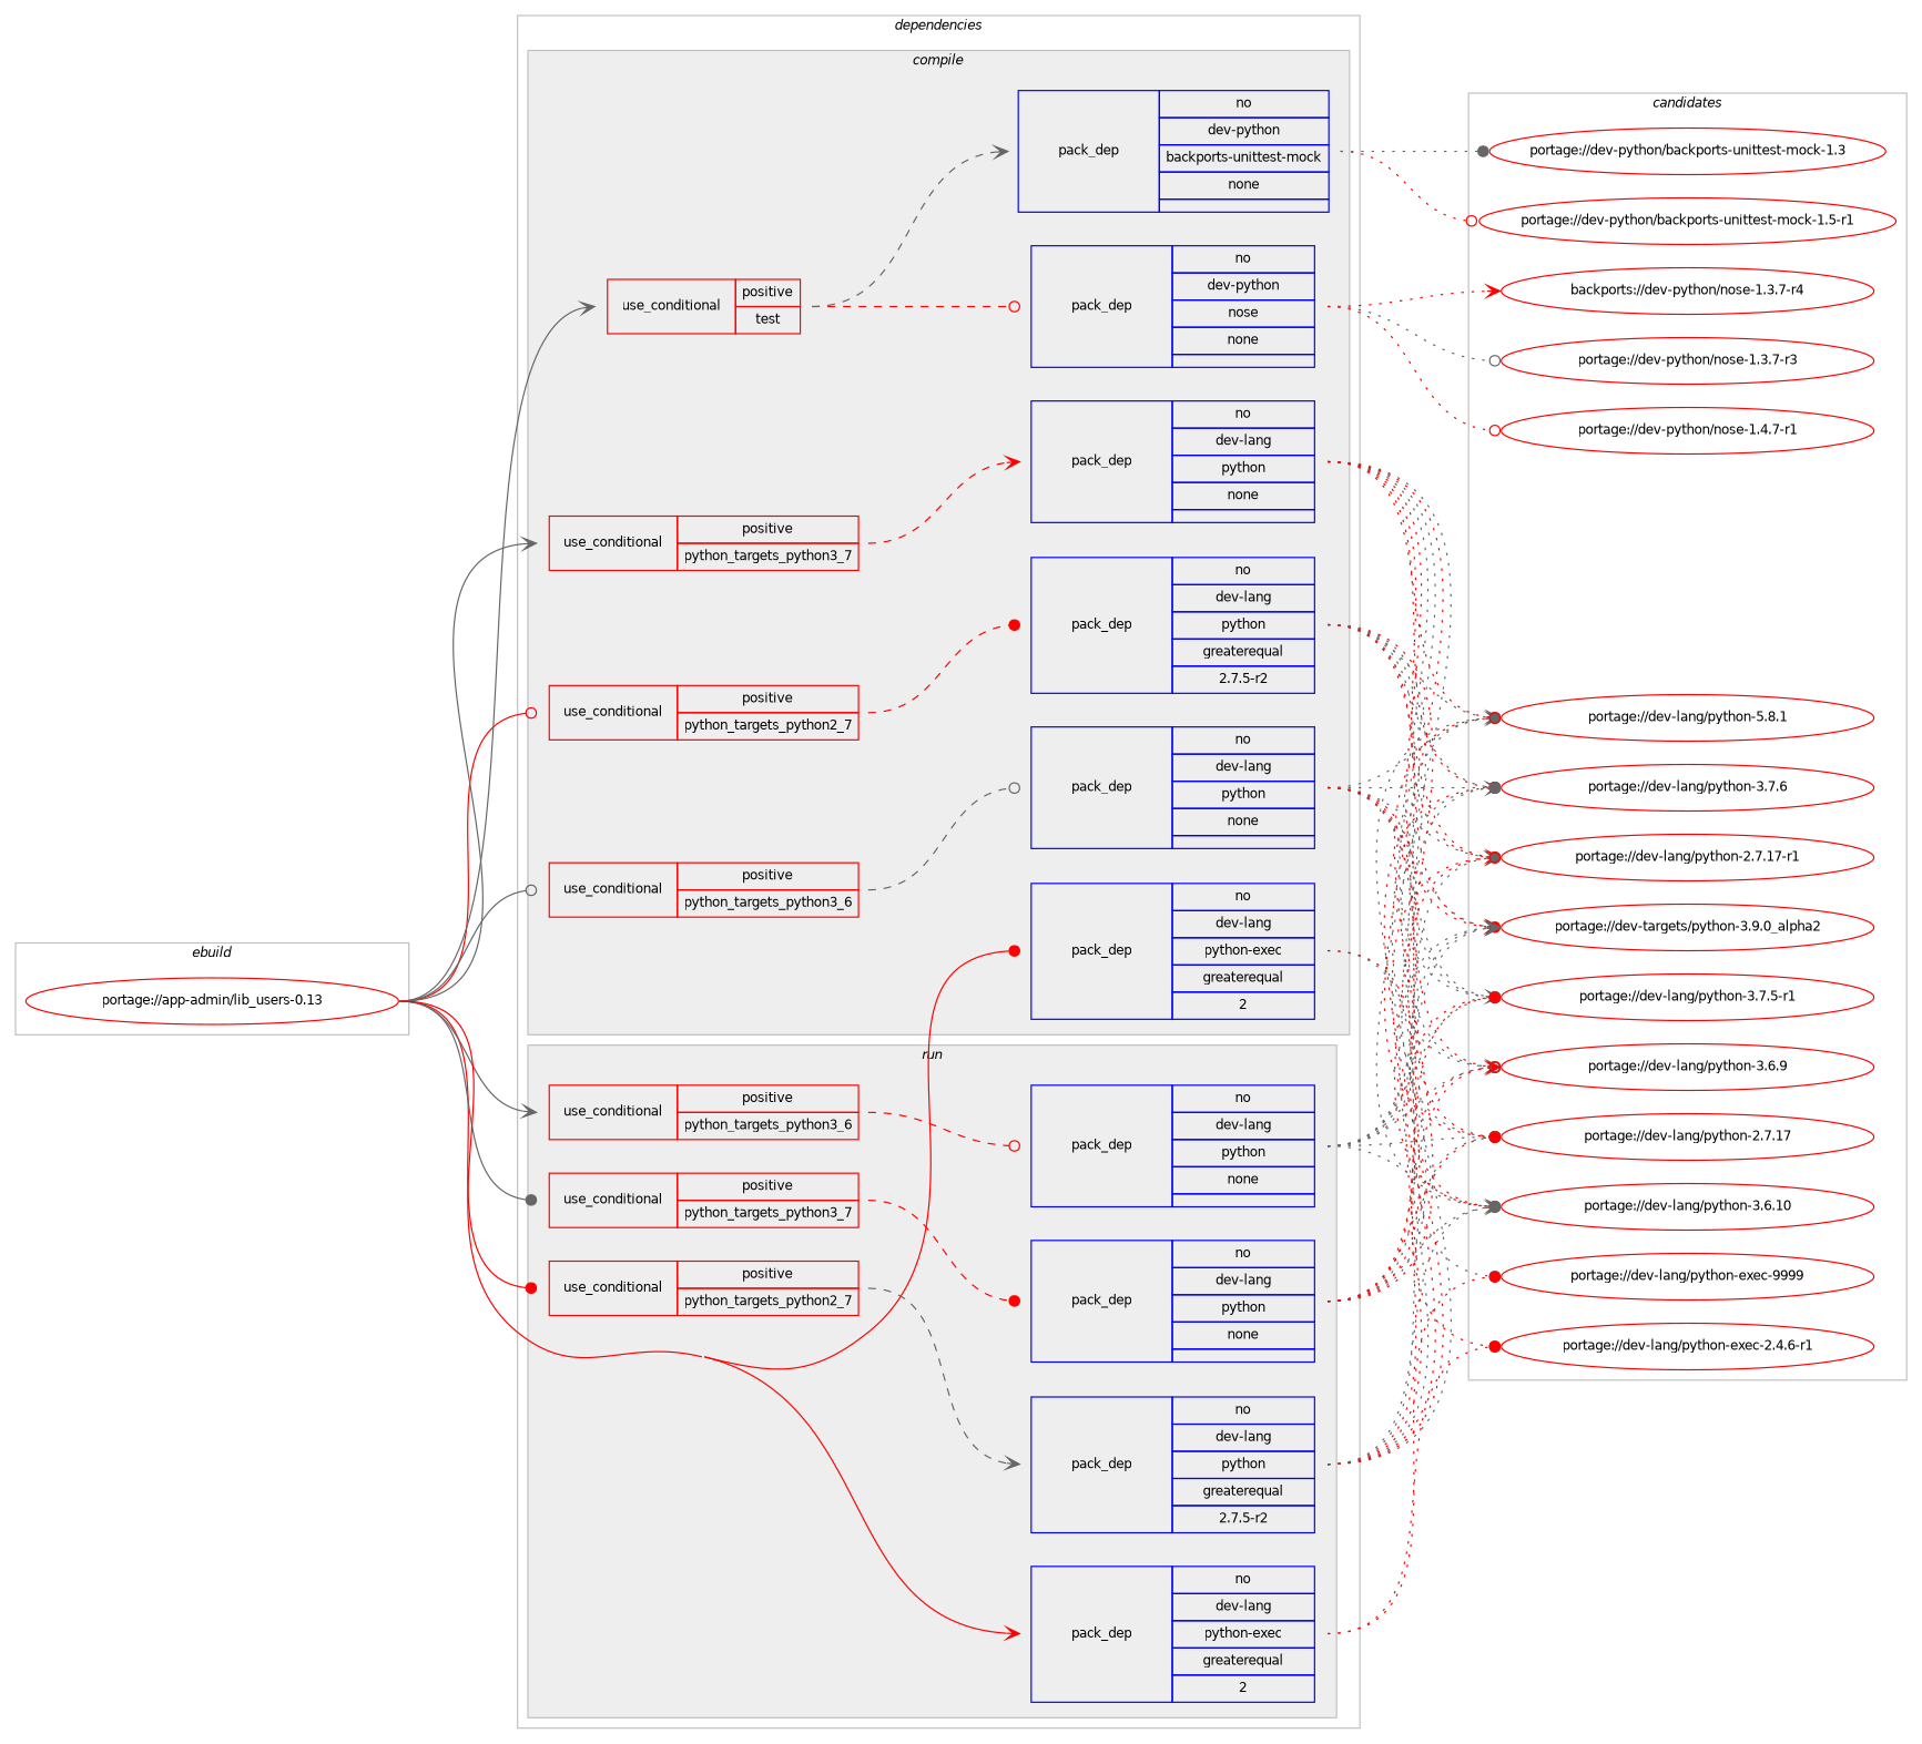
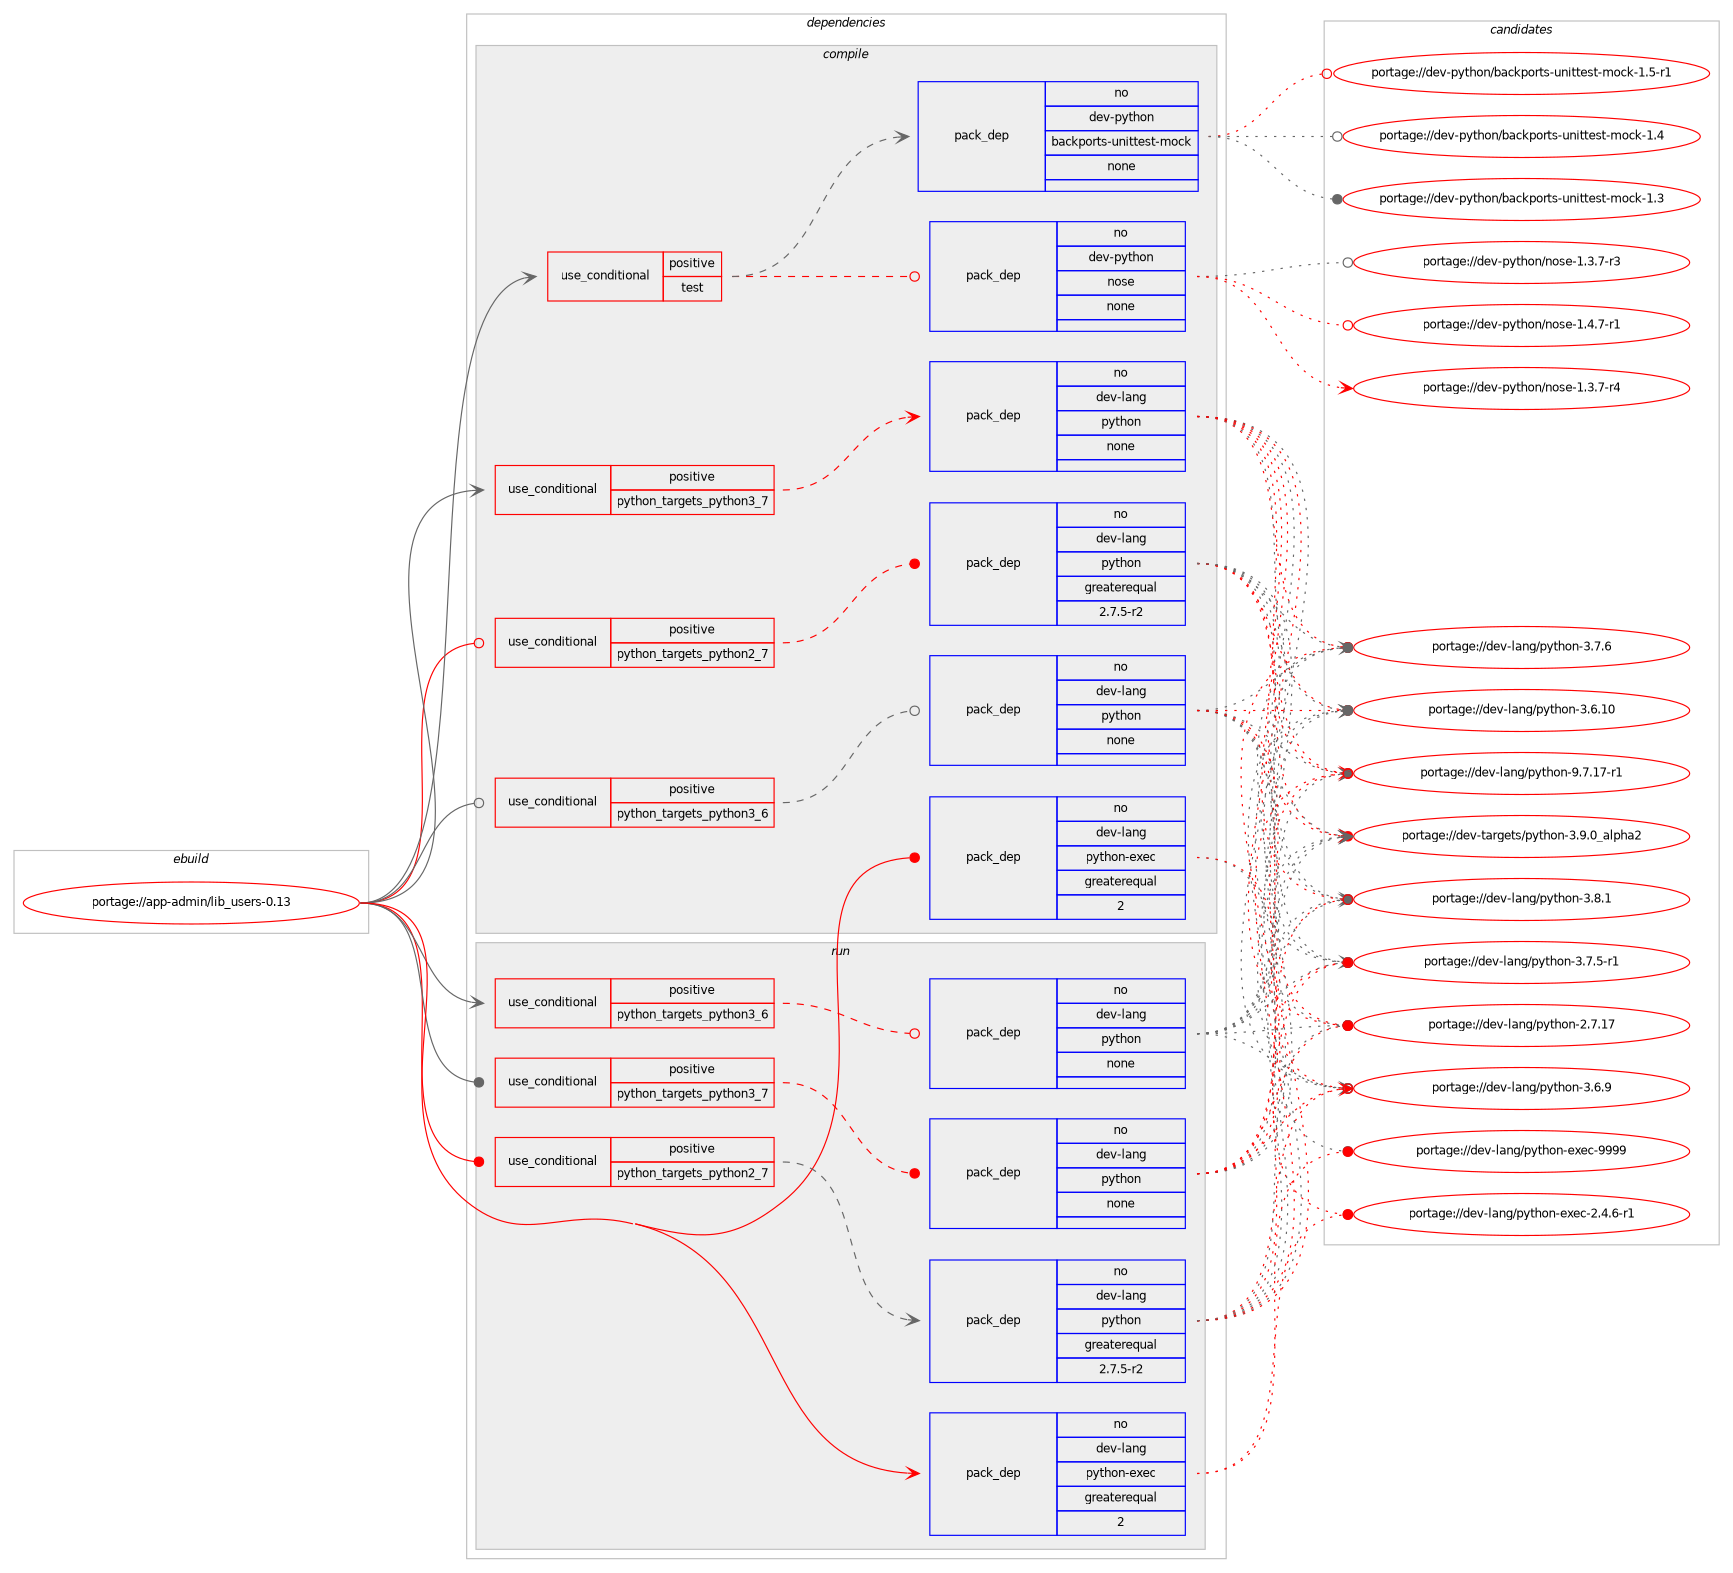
  digraph {
    compound=true
    concentrate=true
    fontname=Helvetica
    fontsize=10
    newrank=true
    rankdir=LR
    ranksep=1.5
    node [color=red fontname=Helvetica fontsize=10]
    edge [arrowhead=odot color=gray40 headport=w style=dotted tailport=e weight=100]
    n1 [label="portage://app-admin/lib_users-0.13" width=4]
    n2 [color=blue label=<<TABLE BORDER="0" CELLBORDER="1" CELLSPACING="0" CELLPADDING="4" WIDTH="220"><TR><TD ROWSPAN="6" CELLPADDING="30">pack_dep</TD></TR><TR><TD WIDTH="110">no</TD></TR><TR><TD>dev-lang</TD></TR><TR><TD>python</TD></TR><TR><TD>greaterequal</TD></TR><TR><TD>2.7.5-r2</TD></TR></TABLE>> shape=none]
    n3 [label=<<TABLE BORDER="0" CELLBORDER="1" CELLSPACING="0" CELLPADDING="4"><TR><TD ROWSPAN="3" CELLPADDING="10">use_conditional</TD></TR><TR><TD>positive</TD></TR><TR><TD>python_targets_python2_7</TD></TR></TABLE>> shape=none]
    n4 [color=blue label=<<TABLE BORDER="0" CELLBORDER="1" CELLSPACING="0" CELLPADDING="4" WIDTH="220"><TR><TD ROWSPAN="6" CELLPADDING="30">pack_dep</TD></TR><TR><TD WIDTH="110">no</TD></TR><TR><TD>dev-lang</TD></TR><TR><TD>python</TD></TR><TR><TD>none</TD></TR><TR><TD></TD></TR></TABLE>> shape=none]
    n5 [label=<<TABLE BORDER="0" CELLBORDER="1" CELLSPACING="0" CELLPADDING="4"><TR><TD ROWSPAN="3" CELLPADDING="10">use_conditional</TD></TR><TR><TD>positive</TD></TR><TR><TD>python_targets_python3_6</TD></TR></TABLE>> shape=none]
    n6 [color=blue label=<<TABLE BORDER="0" CELLBORDER="1" CELLSPACING="0" CELLPADDING="4" WIDTH="220"><TR><TD ROWSPAN="6" CELLPADDING="30">pack_dep</TD></TR><TR><TD WIDTH="110">no</TD></TR><TR><TD>dev-lang</TD></TR><TR><TD>python</TD></TR><TR><TD>none</TD></TR><TR><TD></TD></TR></TABLE>> shape=none]
    n7 [label=<<TABLE BORDER="0" CELLBORDER="1" CELLSPACING="0" CELLPADDING="4"><TR><TD ROWSPAN="3" CELLPADDING="10">use_conditional</TD></TR><TR><TD>positive</TD></TR><TR><TD>python_targets_python3_7</TD></TR></TABLE>> shape=none]
    n8 [color=blue label=<<TABLE BORDER="0" CELLBORDER="1" CELLSPACING="0" CELLPADDING="4" WIDTH="220"><TR><TD ROWSPAN="6" CELLPADDING="30">pack_dep</TD></TR><TR><TD WIDTH="110">no</TD></TR><TR><TD>dev-python</TD></TR><TR><TD>nose</TD></TR><TR><TD>none</TD></TR><TR><TD></TD></TR></TABLE>> shape=none]
    n9 [color=blue label=<<TABLE BORDER="0" CELLBORDER="1" CELLSPACING="0" CELLPADDING="4" WIDTH="220"><TR><TD ROWSPAN="6" CELLPADDING="30">pack_dep</TD></TR><TR><TD WIDTH="110">no</TD></TR><TR><TD>dev-python</TD></TR><TR><TD>backports-unittest-mock</TD></TR><TR><TD>none</TD></TR><TR><TD></TD></TR></TABLE>> shape=none]
    n10 [label=<<TABLE BORDER="0" CELLBORDER="1" CELLSPACING="0" CELLPADDING="4"><TR><TD ROWSPAN="3" CELLPADDING="10">use_conditional</TD></TR><TR><TD>positive</TD></TR><TR><TD>test</TD></TR></TABLE>> shape=none]
    n11 [color=blue label=<<TABLE BORDER="0" CELLBORDER="1" CELLSPACING="0" CELLPADDING="4" WIDTH="220"><TR><TD ROWSPAN="6" CELLPADDING="30">pack_dep</TD></TR><TR><TD WIDTH="110">no</TD></TR><TR><TD>dev-lang</TD></TR><TR><TD>python-exec</TD></TR><TR><TD>greaterequal</TD></TR><TR><TD>2</TD></TR></TABLE>> shape=none]
    n12 [color=blue label=<<TABLE BORDER="0" CELLBORDER="1" CELLSPACING="0" CELLPADDING="4" WIDTH="220"><TR><TD ROWSPAN="6" CELLPADDING="30">pack_dep</TD></TR><TR><TD WIDTH="110">no</TD></TR><TR><TD>dev-lang</TD></TR><TR><TD>python</TD></TR><TR><TD>greaterequal</TD></TR><TR><TD>2.7.5-r2</TD></TR></TABLE>> shape=none]
    n13 [label=<<TABLE BORDER="0" CELLBORDER="1" CELLSPACING="0" CELLPADDING="4"><TR><TD ROWSPAN="3" CELLPADDING="10">use_conditional</TD></TR><TR><TD>positive</TD></TR><TR><TD>python_targets_python2_7</TD></TR></TABLE>> shape=none]
    n14 [color=blue label=<<TABLE BORDER="0" CELLBORDER="1" CELLSPACING="0" CELLPADDING="4" WIDTH="220"><TR><TD ROWSPAN="6" CELLPADDING="30">pack_dep</TD></TR><TR><TD WIDTH="110">no</TD></TR><TR><TD>dev-lang</TD></TR><TR><TD>python</TD></TR><TR><TD>none</TD></TR><TR><TD></TD></TR></TABLE>> shape=none]
    n15 [label=<<TABLE BORDER="0" CELLBORDER="1" CELLSPACING="0" CELLPADDING="4"><TR><TD ROWSPAN="3" CELLPADDING="10">use_conditional</TD></TR><TR><TD>positive</TD></TR><TR><TD>python_targets_python3_6</TD></TR></TABLE>> shape=none]
    n16 [color=blue label=<<TABLE BORDER="0" CELLBORDER="1" CELLSPACING="0" CELLPADDING="4" WIDTH="220"><TR><TD ROWSPAN="6" CELLPADDING="30">pack_dep</TD></TR><TR><TD WIDTH="110">no</TD></TR><TR><TD>dev-lang</TD></TR><TR><TD>python</TD></TR><TR><TD>none</TD></TR><TR><TD></TD></TR></TABLE>> shape=none]
    n17 [label=<<TABLE BORDER="0" CELLBORDER="1" CELLSPACING="0" CELLPADDING="4"><TR><TD ROWSPAN="3" CELLPADDING="10">use_conditional</TD></TR><TR><TD>positive</TD></TR><TR><TD>python_targets_python3_7</TD></TR></TABLE>> shape=none]
    n18 [color=blue label=<<TABLE BORDER="0" CELLBORDER="1" CELLSPACING="0" CELLPADDING="4" WIDTH="220"><TR><TD ROWSPAN="6" CELLPADDING="30">pack_dep</TD></TR><TR><TD WIDTH="110">no</TD></TR><TR><TD>dev-lang</TD></TR><TR><TD>python-exec</TD></TR><TR><TD>greaterequal</TD></TR><TR><TD>2</TD></TR></TABLE>> shape=none]
    n19 [label="portage://dev-targets/python-3.9.0_alpha2" width=4]
-   n20 [label="portage://dev-lang/python-5.8.1" width=4]
+   n20 [label="portage://dev-lang/python-3.8.1" width=4]
    n21 [label="portage://dev-lang/python-3.7.6" width=4]
    n22 [label="portage://dev-lang/python-3.7.5-r1" width=4]
    n23 [label="portage://dev-lang/python-3.6.9" width=4]
    n24 [label="portage://dev-lang/python-3.6.10" width=4]
-   n25 [label="portage://dev-lang/python-2.7.17-r1" width=4]
+   n25 [label="portage://dev-lang/python-9.7.17-r1" width=4]
    n26 [label="portage://dev-lang/python-2.7.17" width=4]
-   n27 [label="backports://dev-python/nose-1.3.7-r4" width=4]
+   n27 [label="portage://dev-python/nose-1.3.7-r4" width=4]
    n28 [label="portage://dev-python/nose-1.3.7-r3" width=4]
    n29 [label="portage://dev-python/nose-1.4.7-r1" width=4]
    n30 [label="portage://dev-python/backports-unittest-mock-1.5-r1" width=4]
+   n31 [label="portage://dev-python/backports-unittest-mock-1.4" width=4]
    n32 [label="portage://dev-python/backports-unittest-mock-1.3" width=4]
    n33 [label="portage://dev-lang/python-exec-9999" width=4]
    n34 [label="portage://dev-lang/python-exec-2.4.6-r1" width=4]
    subgraph cluster_1 {
      color=gray
      label=<<i>ebuild</i>>
      n1
    }
    subgraph cluster_2 {
      color=gray
      label=<<i>dependencies</i>>
      subgraph cluster_3 {
        color=gray
        fillcolor="#eeeeee"
        label=<<i>compile</i>>
        style=filled
        subgraph sub_4 {
          color=gray
          fillcolor="#eeeeee"
          label=<<i>compile</i>>
          style=filled
          n3
          subgraph sub_5 {
            color=gray
            fillcolor="#eeeeee"
            label=<<i>compile</i>>
            style=filled
            n2
          }
        }
        subgraph sub_6 {
          color=gray
          fillcolor="#eeeeee"
          label=<<i>compile</i>>
          style=filled
          n5
          subgraph sub_7 {
            color=gray
            fillcolor="#eeeeee"
            label=<<i>compile</i>>
            style=filled
            n4
          }
        }
        subgraph sub_8 {
          color=gray
          fillcolor="#eeeeee"
          label=<<i>compile</i>>
          style=filled
          n7
          subgraph sub_9 {
            color=gray
            fillcolor="#eeeeee"
            label=<<i>compile</i>>
            style=filled
            n6
          }
        }
        subgraph sub_10 {
          color=gray
          fillcolor="#eeeeee"
          label=<<i>compile</i>>
          style=filled
          n10
          subgraph sub_11 {
            color=gray
            fillcolor="#eeeeee"
            label=<<i>compile</i>>
            style=filled
            n8
          }
          subgraph sub_12 {
            color=gray
            fillcolor="#eeeeee"
            label=<<i>compile</i>>
            style=filled
            n9
          }
        }
        subgraph sub_13 {
          color=gray
          fillcolor="#eeeeee"
          label=<<i>compile</i>>
          style=filled
          n11
        }
      }
      subgraph cluster_14 {
        color=gray
        fillcolor="#eeeeee"
        label=<<i>compile and run</i>>
        style=filled
      }
      subgraph cluster_15 {
        color=gray
        fillcolor="#eeeeee"
        label=<<i>run</i>>
        style=filled
        subgraph sub_16 {
          color=gray
          fillcolor="#eeeeee"
          label=<<i>run</i>>
          style=filled
          n13
          subgraph sub_17 {
            color=gray
            fillcolor="#eeeeee"
            label=<<i>run</i>>
            style=filled
            n12
          }
        }
        subgraph sub_18 {
          color=gray
          fillcolor="#eeeeee"
          label=<<i>run</i>>
          style=filled
          n15
          subgraph sub_19 {
            color=gray
            fillcolor="#eeeeee"
            label=<<i>run</i>>
            style=filled
            n14
          }
        }
        subgraph sub_20 {
          color=gray
          fillcolor="#eeeeee"
          label=<<i>run</i>>
          style=filled
          n17
          subgraph sub_21 {
            color=gray
            fillcolor="#eeeeee"
            label=<<i>run</i>>
            style=filled
            n16
          }
        }
        subgraph sub_22 {
          color=gray
          fillcolor="#eeeeee"
          label=<<i>run</i>>
          style=filled
          n18
        }
      }
    }
    subgraph cluster_23 {
      color=gray
      label=<<i>candidates</i>>
      rank=same
      subgraph sub_24 {
        color=black
        label=<<i>candidates</i>>
        nodesep=1
        rank=same
        n19
        n20
        n21
        n22
        n23
        n24
        n25
        n26
      }
      subgraph sub_25 {
        color=black
        label=<<i>candidates</i>>
        nodesep=1
        rank=same
        n19
        n20
        n21
        n22
        n23
        n24
        n25
        n26
      }
      subgraph sub_26 {
        color=black
        label=<<i>candidates</i>>
        nodesep=1
        rank=same
        n19
        n20
        n21
        n22
        n23
        n24
        n25
        n26
      }
      subgraph sub_27 {
        color=black
        label=<<i>candidates</i>>
        nodesep=1
        rank=same
        n27
        n28
        n29
      }
      subgraph sub_28 {
        color=black
        label=<<i>candidates</i>>
        nodesep=1
        rank=same
        n30
+       n31
        n32
      }
      subgraph sub_29 {
        color=black
        label=<<i>candidates</i>>
        nodesep=1
        rank=same
        n33
        n34
      }
      subgraph sub_30 {
        color=black
        label=<<i>candidates</i>>
        nodesep=1
        rank=same
        n19
        n20
        n21
        n22
        n23
        n24
        n25
        n26
      }
      subgraph sub_31 {
        color=black
        label=<<i>candidates</i>>
        nodesep=1
        rank=same
        n19
        n20
        n21
        n22
        n23
        n24
        n25
        n26
      }
      subgraph sub_32 {
        color=black
        label=<<i>candidates</i>>
        nodesep=1
        rank=same
        n19
        n20
        n21
        n22
        n23
        n24
        n25
        n26
      }
      subgraph sub_33 {
        color=black
        label=<<i>candidates</i>>
        nodesep=1
        rank=same
        n33
        n34
      }
    }
    n1 -> n3 [color=red style=solid weight=20]
    n1 -> n5 [style=solid weight=20]
    n1 -> n7 [arrowhead=vee style=solid weight=20]
    n1 -> n10 [arrowhead=vee style=solid weight=20]
    n1 -> n11 [arrowhead=dot color=red style=solid weight=20]
    n1 -> n13 [arrowhead=dot color=red style=solid weight=20]
    n1 -> n15 [arrowhead=vee style=solid weight=20]
    n1 -> n17 [arrowhead=dot style=solid weight=20]
    n1 -> n18 [arrowhead=vee color=red style=solid weight=20]
    n2 -> n19 [arrowhead=dot color=red]
    n2 -> n20 [arrowhead=vee]
    n2 -> n21 [arrowhead=dot]
    n2 -> n22 [arrowhead=dot]
    n2 -> n23 [arrowhead=vee]
    n2 -> n24 [color=red]
    n2 -> n25 [arrowhead=vee color=red]
    n2 -> n26
    n3 -> n2 [arrowhead=dot color=red style=dashed weight=20]
    n4 -> n19 [arrowhead=vee]
    n4 -> n20
    n4 -> n21
    n4 -> n22 [arrowhead=dot]
    n4 -> n23 [color=red]
    n4 -> n24 [color=red]
    n4 -> n25 [arrowhead=dot]
    n4 -> n26 [arrowhead=dot color=red]
    n5 -> n4 [style=dashed weight=20]
    n6 -> n19 [arrowhead=vee color=red]
    n6 -> n20 [color=red]
    n6 -> n21 [arrowhead=dot color=red]
    n6 -> n22 [arrowhead=vee]
    n6 -> n23
    n6 -> n24 [arrowhead=dot]
    n6 -> n25 [color=red]
    n6 -> n26 [color=red]
    n7 -> n6 [arrowhead=vee color=red style=dashed weight=20]
    n8 -> n27 [arrowhead=vee color=red]
    n8 -> n28
    n8 -> n29 [color=red]
    n9 -> n30 [color=red]
+   n9 -> n31
    n9 -> n32 [arrowhead=dot]
    n10 -> n8 [color=red style=dashed weight=20]
    n10 -> n9 [arrowhead=vee style=dashed weight=20]
    n11 -> n33 [arrowhead=dot]
    n11 -> n34 [arrowhead=dot color=red]
    n12 -> n19 [arrowhead=vee]
    n12 -> n20 [arrowhead=dot]
    n12 -> n21 [color=red]
    n12 -> n22 [arrowhead=dot color=red]
    n12 -> n23 [arrowhead=vee color=red]
    n12 -> n24 [arrowhead=dot]
    n12 -> n25 [arrowhead=vee color=red]
    n12 -> n26
    n13 -> n12 [arrowhead=vee style=dashed weight=20]
    n14 -> n19 [arrowhead=vee]
    n14 -> n20 [arrowhead=vee]
    n14 -> n21 [arrowhead=dot]
    n14 -> n22
    n14 -> n23
    n14 -> n24 [arrowhead=vee]
    n14 -> n25 [arrowhead=vee]
    n14 -> n26 [arrowhead=dot]
    n15 -> n14 [color=red style=dashed weight=20]
    n16 -> n19 [arrowhead=vee]
    n16 -> n20 [color=red]
    n16 -> n21 [arrowhead=vee]
    n16 -> n22 [color=red]
    n16 -> n23 [color=red]
    n16 -> n24 [arrowhead=vee]
    n16 -> n25 [color=red]
    n16 -> n26 [arrowhead=dot color=red]
    n17 -> n16 [arrowhead=dot color=red style=dashed weight=20]
    n18 -> n33 [arrowhead=dot color=red]
    n18 -> n34 [arrowhead=dot color=red]
  }
